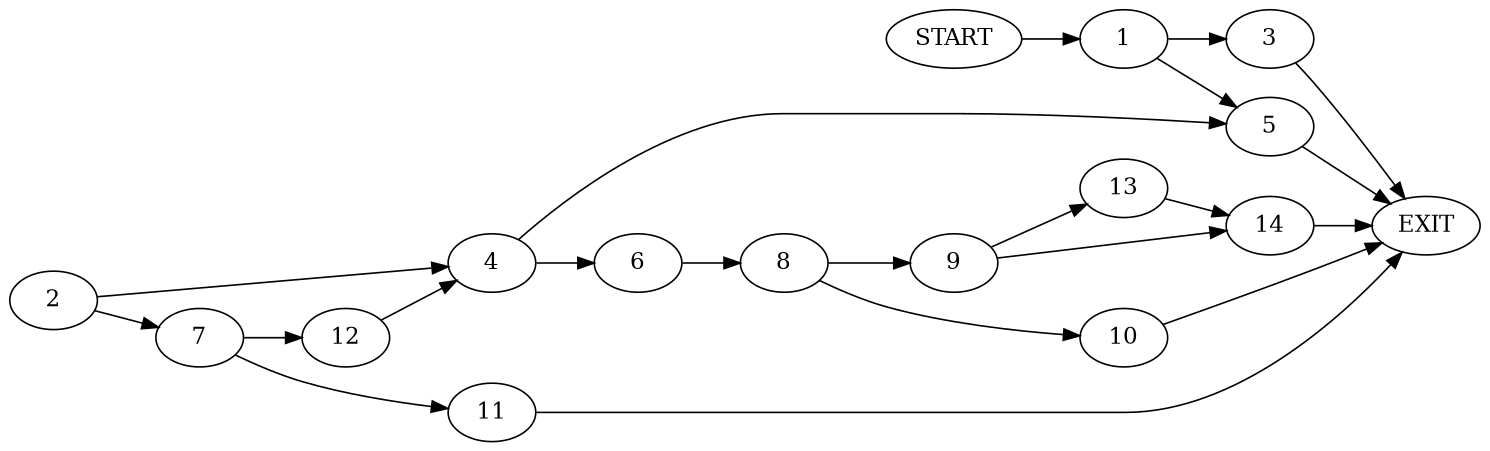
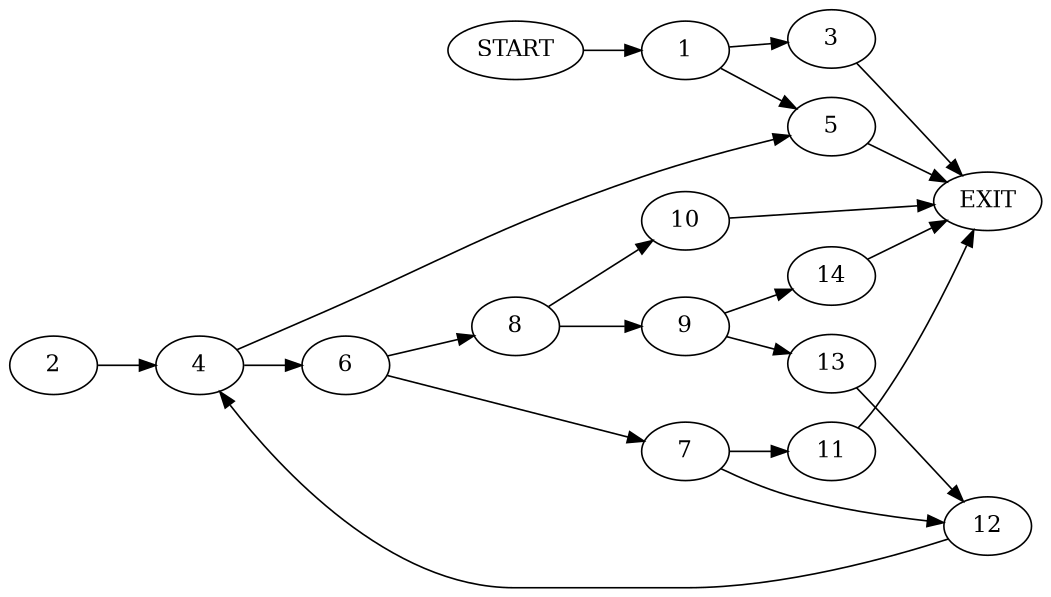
  digraph {
    rankdir=LR
    n1 [label=START]
    1
    3
    5
    n5 [label=EXIT]
    2
    4
    6
    7
    8
    11
    12
    9
    10
    13
    14
    n1 -> 1
    1 -> 3
    1 -> 5
    3 -> n5
    5 -> n5
    2 -> 4
    4 -> 5
    4 -> 6
-   2 -> 7
+   6 -> 7
    6 -> 8
    7 -> 11
    7 -> 12
    8 -> 9
    8 -> 10
    11 -> n5
    12 -> 4
    9 -> 13
    9 -> 14
    10 -> n5
-   13 -> 14
+   13 -> 12
    14 -> n5
  }
